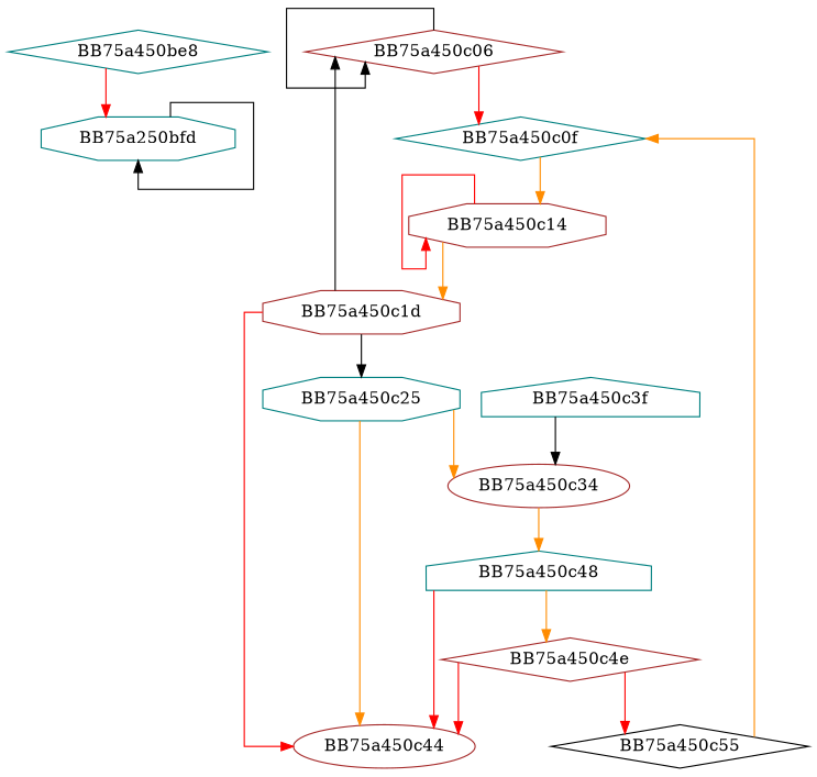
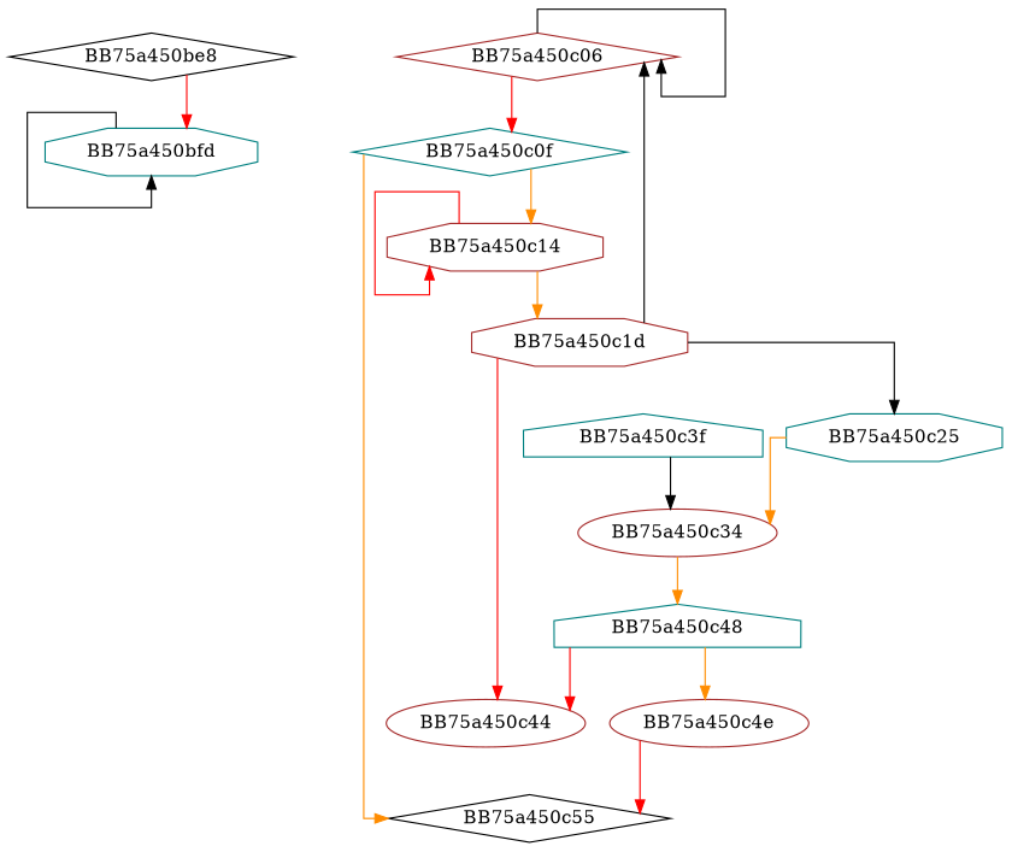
  digraph {
    splines=ortho
    node [color=brown shape=diamond]
    edge [color=red]
-   BB75a450be8 [color=teal]
-   BB75a450bfd [color=teal shape=octagon label=BB75a250bfd]
+   BB75a450be8 [color=black]
+   BB75a450bfd [color=teal shape=octagon]
    BB75a450c06
    BB75a450c0f [color=teal]
    BB75a450c14 [shape=octagon]
    BB75a450c44 [shape=ellipse]
    BB75a450c1d [shape=octagon]
    BB75a450c25 [color=teal shape=octagon]
    BB75a450c34 [shape=ellipse]
    BB75a450c48 [color=teal shape=house]
-   BB75a450c4e
+   BB75a450c4e [shape=ellipse]
    BB75a450c55 [color=black]
    BB75a450c3f [color=teal shape=house]
    BB75a450be8 -> BB75a450bfd
    BB75a450bfd -> BB75a450bfd [color=black]
    BB75a450c06 -> BB75a450c06 [color=black]
    BB75a450c06 -> BB75a450c0f
    BB75a450c0f -> BB75a450c14 [color=darkorange]
    BB75a450c14 -> BB75a450c14
    BB75a450c14 -> BB75a450c1d [color=darkorange]
    BB75a450c1d -> BB75a450c06 [color=black]
    BB75a450c1d -> BB75a450c44
    BB75a450c1d -> BB75a450c25 [color=black]
-   BB75a450c25 -> BB75a450c44 [color=darkorange]
    BB75a450c25 -> BB75a450c34 [color=darkorange]
    BB75a450c34 -> BB75a450c48 [color=darkorange]
    BB75a450c48 -> BB75a450c44
    BB75a450c48 -> BB75a450c4e [color=darkorange]
-   BB75a450c4e -> BB75a450c44
    BB75a450c4e -> BB75a450c55
-   BB75a450c55 -> BB75a450c0f [color=darkorange]
+   BB75a450c0f -> BB75a450c55 [color=darkorange]
    BB75a450c3f -> BB75a450c34 [color=black]
  }
